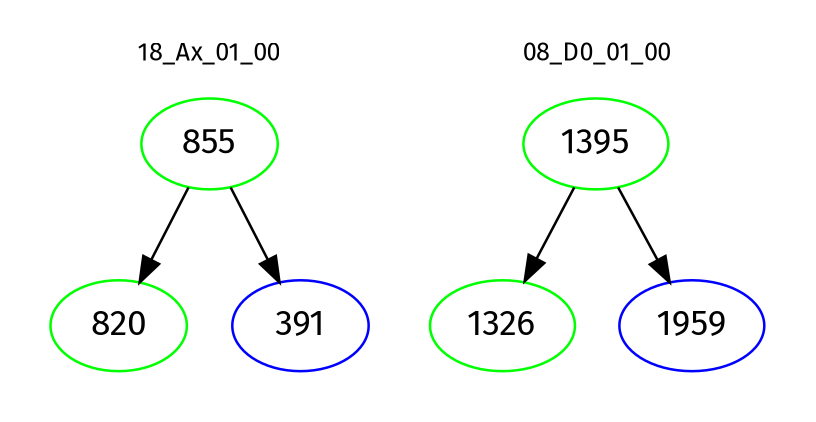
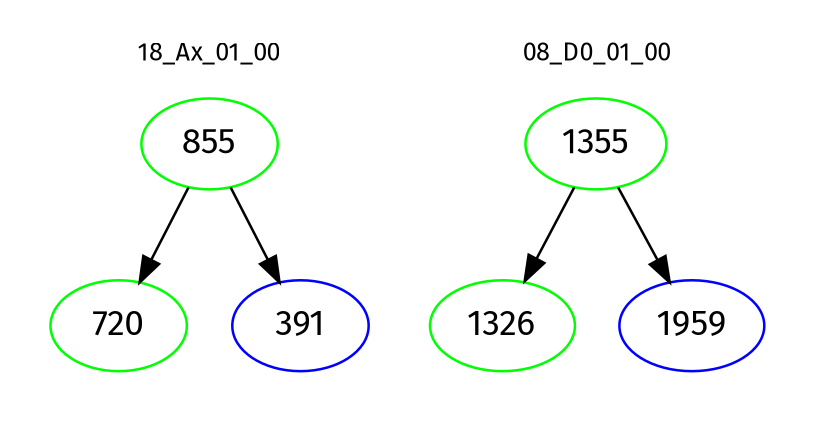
  digraph {
    fontname="Fira Sans"
    node [color=green fontname="Fira Sans"]
    edge [color=black fontname="Fira Sans"]
    n1 [label=855]
-   n2 [label=820]
+   n2 [label=720]
    n3 [color=blue label=391]
-   n4 [label=1395]
+   n4 [label=1355]
    n5 [label=1326]
    n6 [color=blue label=1959]
    subgraph cluster_1 {
      color=white
      fontsize=10
      label="18_Ax_01_00"
      n1
      n2
      n3
    }
    subgraph cluster_2 {
      color=white
      fontsize=10
      label="08_D0_01_00"
      n4
      n5
      n6
    }
    n1 -> n2
    n1 -> n3
    n4 -> n5
    n4 -> n6
  }
